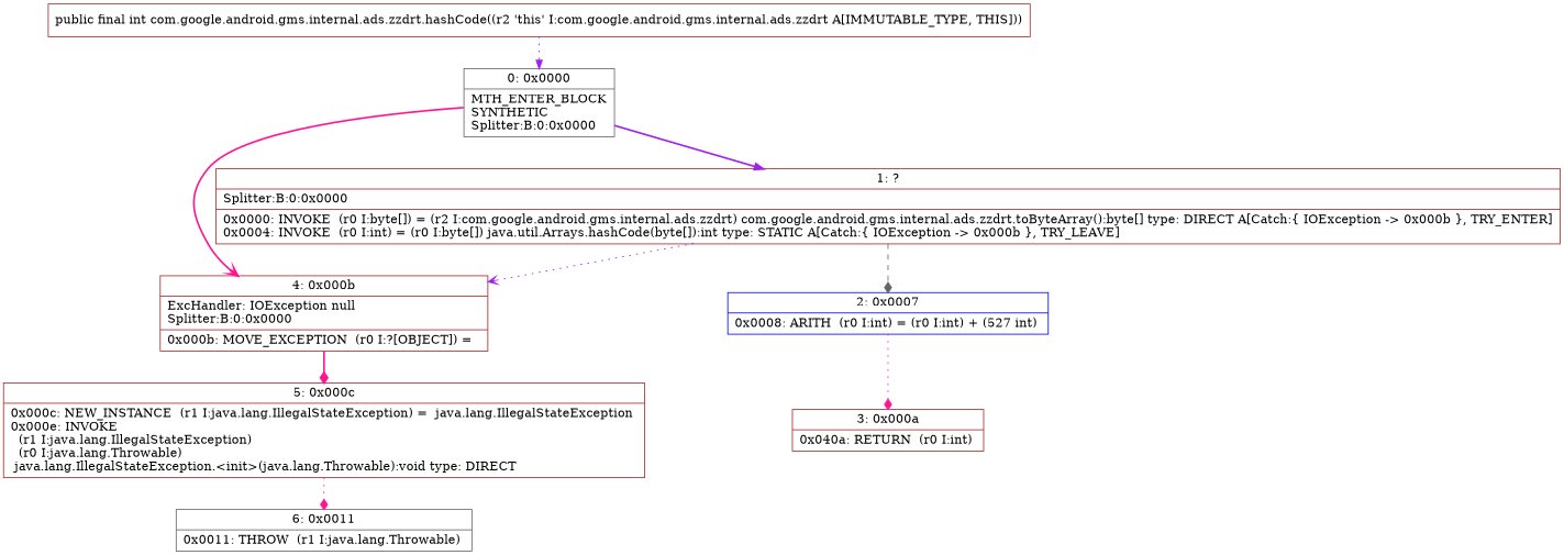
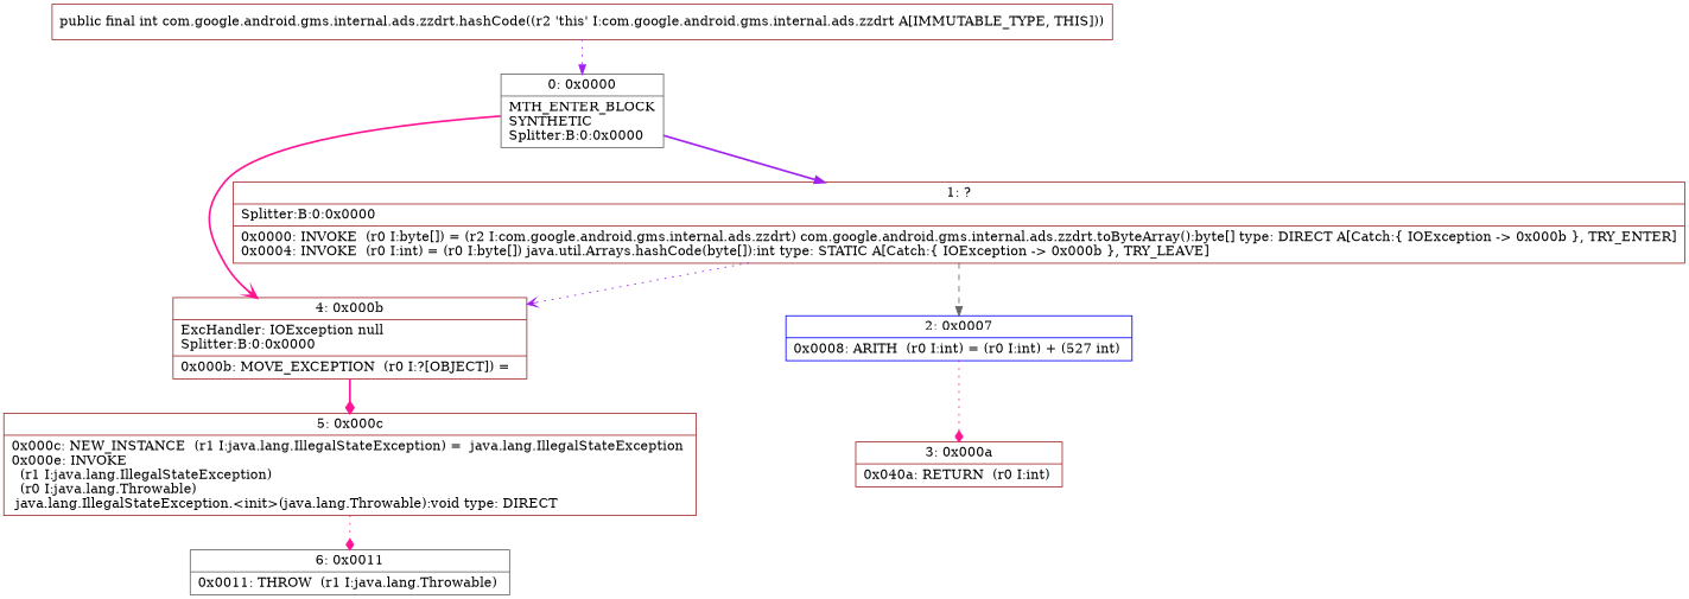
  digraph {
    node [color=brown shape=record]
    edge [arrowhead=diamond color=deeppink style=dotted]
    n1 [color=gray40 label="{0\:\ 0x0000|MTH_ENTER_BLOCK\lSYNTHETIC\lSplitter:B:0:0x0000\l}"]
    n2 [label="{1\:\ ?|Splitter:B:0:0x0000\l|0x0000: INVOKE  (r0 I:byte[]) = (r2 I:com.google.android.gms.internal.ads.zzdrt) com.google.android.gms.internal.ads.zzdrt.toByteArray():byte[] type: DIRECT A[Catch:\{ IOException \-\> 0x000b \}, TRY_ENTER]\l0x0004: INVOKE  (r0 I:int) = (r0 I:byte[]) java.util.Arrays.hashCode(byte[]):int type: STATIC A[Catch:\{ IOException \-\> 0x000b \}, TRY_LEAVE]\l}"]
    n3 [label="{4\:\ 0x000b|ExcHandler: IOException null\lSplitter:B:0:0x0000\l|0x000b: MOVE_EXCEPTION  (r0 I:?[OBJECT]) =  \l}"]
    n4 [color=blue label="{2\:\ 0x0007|0x0008: ARITH  (r0 I:int) = (r0 I:int) + (527 int) \l}"]
    n5 [label="{5\:\ 0x000c|0x000c: NEW_INSTANCE  (r1 I:java.lang.IllegalStateException) =  java.lang.IllegalStateException \l0x000e: INVOKE  \l  (r1 I:java.lang.IllegalStateException)\l  (r0 I:java.lang.Throwable)\l java.lang.IllegalStateException.\<init\>(java.lang.Throwable):void type: DIRECT \l}"]
    n6 [label="{3\:\ 0x000a|0x040a: RETURN  (r0 I:int) \l}"]
    n7 [color=gray40 label="{6\:\ 0x0011|0x0011: THROW  (r1 I:java.lang.Throwable) \l}"]
    n8 [label="{public final int com.google.android.gms.internal.ads.zzdrt.hashCode((r2 'this' I:com.google.android.gms.internal.ads.zzdrt A[IMMUTABLE_TYPE, THIS])) }"]
    n1 -> n2 [arrowhead=normal color=purple style=bold]
    n1 -> n3 [arrowhead=vee style=bold]
    n2 -> n3 [arrowhead=vee color=purple]
-   n2 -> n4 [color=gray40 style=dashed]
+   n2 -> n4 [arrowhead=normal color=gray40 style=dashed]
    n3 -> n5 [style=bold]
    n4 -> n6
    n5 -> n7
    n8 -> n1 [arrowhead=normal color=purple]
  }
